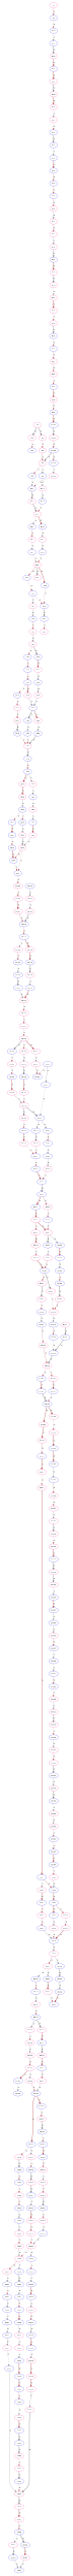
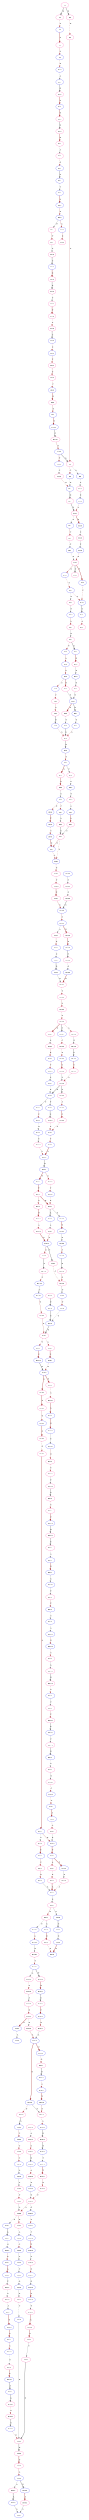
  strict digraph {
    fontname="Courier Prime"
    node [color=blue fontname="Courier Prime"]
    edge [color=brown fontname="Courier Prime" style=bold]
    S0 [color=deeppink]
    S1 [color=deeppink]
    S2 [color=deeppink]
    S3
    S4 [color=deeppink]
    S5 [color=deeppink]
    S6 [color=deeppink]
    S7
    S8
    S9
    S10
    S11 [color=deeppink]
    S12
    S13
    S14
    S15 [color=deeppink]
    S16 [color=deeppink]
    S17 [color=deeppink]
    S18
    S19
    S20
    S21 [color=deeppink]
    S22 [color=deeppink]
    S23 [color=deeppink]
    S24 [color=deeppink]
    S25
    S26
    S27 [color=deeppink]
    S28 [color=deeppink]
    S29 [color=deeppink]
    S30
    S31 [color=deeppink]
    S34
    S32
    S33
    S35
    S36
    S37 [color=deeppink]
    S38
    S39
    S40
    S41
    S42 [color=deeppink]
    S43 [color=deeppink]
    S44
    S45 [color=deeppink]
    S46
    S47
    S48
    S49 [color=deeppink]
    S50
    S51 [color=deeppink]
    S52 [color=deeppink]
    S53
    S54
    S55 [color=deeppink]
    S56 [color=deeppink]
    S57
    S58 [color=deeppink]
    S59 [color=deeppink]
    S60
    S61 [color=deeppink]
    S62
    S63
    S64 [color=deeppink]
    S65 [color=deeppink]
    S66 [color=deeppink]
    S67
    S68
    S69
    S70 [color=deeppink]
    S71 [color=deeppink]
    S72 [color=deeppink]
    S73
    S74 [color=deeppink]
    S75
    S76 [color=deeppink]
    S77 [color=deeppink]
    S78 [color=deeppink]
    S79
    S80 [color=deeppink]
    S81
    S82
    S83
    S84 [color=deeppink]
    S85 [color=deeppink]
    S86
    S87
    S88
    S89 [color=deeppink]
    S90
    S91 [color=deeppink]
    S92 [color=deeppink]
    S93
    S94
    S95 [color=deeppink]
    S96 [color=deeppink]
    S97
    S98
    S99
    S101 [color=deeppink]
    S102
    S103 [color=deeppink]
    S100
    S104 [color=deeppink]
    S105 [color=deeppink]
    S106 [color=deeppink]
    S107 [color=deeppink]
    S108
    S109
    S110
    S111
    S112 [color=deeppink]
    S113 [color=deeppink]
    S114 [color=deeppink]
    S115
    S116
    S117
    S118 [color=deeppink]
    S119
    S120
    S121 [color=deeppink]
    S122 [color=deeppink]
    S123 [color=deeppink]
    S124 [color=deeppink]
    S125 [color=deeppink]
    S126 [color=deeppink]
    S127
    S128 [color=deeppink]
    S129 [color=deeppink]
    S130 [color=deeppink]
    S131
    S132
    S133
    S134
    S135 [color=deeppink]
    S136 [color=deeppink]
    S137
    S138 [color=deeppink]
    S139
    S140 [color=deeppink]
    S141
    S142
    S143
    S144 [color=deeppink]
    S145
    S146 [color=deeppink]
    S147
    S148
    S149
    S150 [color=deeppink]
    S151
    S152
    S153
    S154 [color=deeppink]
    S155 [color=deeppink]
    S156
    S157 [color=deeppink]
    S158 [color=deeppink]
    S159
    S160
    S161 [color=deeppink]
    S162 [color=deeppink]
    S163
    S164 [color=deeppink]
    S165
    S166
    S167 [color=deeppink]
    S168 [color=deeppink]
    S169
    S170 [color=deeppink]
    S171 [color=deeppink]
    S172 [color=deeppink]
    S173
    S174
    S176
    S177
    S175 [color=deeppink]
    S178
    S179
    S180 [color=deeppink]
    S181 [color=deeppink]
    S182
    S183 [color=deeppink]
    S184
    S185
    S186
    S187 [color=deeppink]
    S188 [color=deeppink]
    S189 [color=deeppink]
    S190 [color=deeppink]
    S191
    S192
    S193 [color=deeppink]
    S194
    S195 [color=deeppink]
    S196
    S197
    S198 [color=deeppink]
    S199 [color=deeppink]
    S200
    S201 [color=deeppink]
    S202
    S203
    S204 [color=deeppink]
    n206 [color=deeppink label=S805]
    S206
    S207 [color=deeppink]
    S208 [color=deeppink]
    S209
    S210 [color=deeppink]
    S211 [color=deeppink]
    S212 [color=deeppink]
    S213
    S214
    S215 [color=deeppink]
    S216 [color=deeppink]
    S217 [color=deeppink]
    S218
    S219 [color=deeppink]
    S220
    S221
    S222
    S223
    S224
    S225 [color=deeppink]
    S226
    S227
    S228 [color=deeppink]
    S229
    S230
    S231
    S232 [color=deeppink]
    S233 [color=deeppink]
    S234 [color=deeppink]
    S235
    S236 [color=deeppink]
    S237
    S238
    S239 [color=deeppink]
    S240 [color=deeppink]
    S241
    S242 [color=deeppink]
    S243
    S244
    n246 [label=S745]
    S246 [color=deeppink]
    S247 [color=deeppink]
    S248 [color=deeppink]
    S249
    S250
    S251 [color=deeppink]
    S252
    S253
    S254 [color=deeppink]
    S255 [color=deeppink]
    S256 [color=deeppink]
    S257 [color=deeppink]
    S258
    S259
    S260
    S261
    S262 [color=deeppink]
    S263 [color=deeppink]
    S264
    S265
    S266 [color=deeppink]
    S267
    S268 [color=deeppink]
    S269
    n271 [label=S870]
    S271
    S272
    S273 [color=deeppink]
    S274 [color=deeppink]
    S275 [color=deeppink]
    S276
    S277 [color=deeppink]
    S278
    S279 [color=deeppink]
    S280 [color=deeppink]
    S281 [color=deeppink]
    S282 [color=deeppink]
    S283 [color=deeppink]
    S284 [color=deeppink]
    S285
    S286 [color=deeppink]
    S287
    S288 [color=deeppink]
    S289 [color=deeppink]
    S290
    S291
    S292
    S293 [color=deeppink]
    S294
    S295
    S296
    S297
    S298
    S299
    S300
    S301
    S302
    S303 [color=deeppink]
    S304 [color=deeppink]
    S305
    S306
    S307
    S308
    S309
    S310
    S311 [color=deeppink]
    S312
    S313
    S314 [color=deeppink]
    S315 [color=deeppink]
    S316 [color=deeppink]
    S317
    S318
    S319 [color=deeppink]
    S320
    S321 [color=deeppink]
    S322 [color=deeppink]
    S323
    S324 [color=deeppink]
    S325 [color=deeppink]
    S326
    S327 [color=deeppink]
    S328 [color=deeppink]
    S329
    S330
    S331 [color=deeppink]
    S332
    S333
    S334
    S335 [color=deeppink]
    S336 [color=deeppink]
    S337
    S338 [color=deeppink]
    S339
    S0 -> S1 [color=gray40 label=T]
    S0 -> S2 [color=gray40 label=T]
    S1 -> S3 [label=A style=dashed]
    S2 -> S4 [label=G style=dashed]
+   S3 -> S5 [label=A]
    S4 -> S6 [label=A style=solid]
    S5 -> S7 [label=A style=solid]
    S6 -> S8 [color=gray40 label=A style=dashed]
    S6 -> S9 [label=C style=dashed]
    S7 -> S10 [label=G style=dashed]
    S8 -> S11 [color=gray40 label=C style=dashed]
    S9 -> S12 [color=gray40 label=G style=dashed]
    S10 -> S13 [color=gray40 label=A style=dashed]
    S11 -> S14 [color=gray40 label=G style=solid]
    S12 -> S15 [color=gray40 label=G]
    S13 -> S16 [color=gray40 label=G]
    S14 -> S17 [label=A style=dashed]
    S15 -> S17 [color=gray40 label=A]
    S16 -> S18 [label=A]
    S17 -> S19 [color=gray40 label=A style=dashed]
    S17 -> S20 [label=G]
    S18 -> S21 [label=G]
    S19 -> S22 [label=C style=solid]
    S20 -> S23 [color=gray40 label=G style=dashed]
    S21 -> S24 [color=gray40 label=T]
    S22 -> S25 [color=gray40 label=T style=dashed]
    S23 -> S26 [color=gray40 label=T style=solid]
    S24 -> S27 [label=G]
    S25 -> S28 [color=gray40 label=T style=dashed]
    S26 -> S28 [label=T style=dashed]
    S27 -> S29 [color=gray40 label=A style=dashed]
    S28 -> S30 [label=G style=solid]
    S28 -> S31 [color=gray40 label=C]
    S28 -> S34 [label=T]
    S29 -> S32 [label=G style=dashed]
    S30 -> S33 [label=T style=dashed]
    S34 -> S36 [label=C style=dashed]
    S32 -> S35 [color=gray40 label=A]
    S33 -> S36 [label=C style=dashed]
    S33 -> S37 [color=gray40 label=T style=dashed]
    S35 -> S38 [color=gray40 label=C style=dashed]
    S36 -> S39 [color=gray40 label=C]
    S37 -> S40 [color=gray40 label=T style=solid]
    S38 -> S41 [label=A]
    S39 -> S42 [label=A style=dashed]
    S40 -> S43 [label=A style=solid]
    S41 -> S44 [label=T style=solid]
    S43 -> S45 [color=gray40 label=G style=solid]
    S44 -> S46 [label=A style=solid]
    S45 -> S47 [label=T style=dashed]
    S45 -> S48 [color=gray40 label=C]
    S46 -> S49 [label=G style=solid]
    S47 -> S50 [label=A style=solid]
    S48 -> S51 [label=G]
-   S49 -> S52 [color=gray40 label=G style=solid]
+   S44 -> S52 [color=gray40 label=G style=solid]
    S50 -> S53 [label=A style=solid]
    S51 -> S54 [color=gray40 label=G style=solid]
    S52 -> S55 [label=T style=solid]
    S53 -> S56 [label=G]
    S53 -> S57 [label=C style=dashed]
    S54 -> S58 [color=gray40 label=G style=solid]
    S55 -> S59 [color=gray40 label=C style=solid]
    S56 -> S60 [color=gray40 label=T style=solid]
    S57 -> S61 [label=T style=dashed]
    S58 -> S60 [color=gray40 label=T style=solid]
    S59 -> S62 [color=gray40 label=C]
    S60 -> S63 [color=gray40 label=T]
    S60 -> S64 [label=A]
    S61 -> S65 [label=C style=solid]
    S62 -> S66 [label=G]
    S63 -> S67 [color=gray40 label=G style=dashed]
    S64 -> S68 [color=gray40 label=G style=dashed]
    S65 -> S69 [color=gray40 label=G]
    S66 -> S70 [color=gray40 label=T]
    S67 -> S71 [label=A style=dashed]
    S68 -> S71 [color=gray40 label=A]
    S69 -> S71 [label=A style=dashed]
    S70 -> S72 [color=gray40 label=T style=dashed]
    S71 -> S73 [color=gray40 label=G]
    S72 -> S74 [label=T]
    S73 -> S75 [label=T style=solid]
    S74 -> S76 [label=C style=dashed]
    S75 -> S77 [label=A]
    S75 -> S78 [color=gray40 label=C style=solid]
    S76 -> S79 [color=gray40 label=C]
    S77 -> S80 [label=A]
    S78 -> S81 [color=gray40 label=A style=dashed]
    S79 -> S82 [label=G style=dashed]
    S80 -> S83 [color=gray40 label=C style=solid]
    S81 -> S84 [color=gray40 label=G style=dashed]
    S82 -> S85 [label=T style=solid]
    S83 -> S86 [label=G style=dashed]
    S83 -> S87 [label=C style=dashed]
    S84 -> S88 [color=gray40 label=A style=dashed]
    S85 -> S89 [label=T style=solid]
    S86 -> S90 [label=T]
    S87 -> S91 [color=gray40 label=A style=solid]
    S88 -> S92 [label=A]
    S89 -> S93 [label=C style=dashed]
    S90 -> S94 [label=C style=dashed]
    S91 -> S95 [color=gray40 label=C]
    S92 -> S95 [color=gray40 label=C style=solid]
    S93 -> S96 [label=G]
    S94 -> S97 [label=G]
    S95 -> S97 [label=G style=solid]
    S95 -> S98 [label=A style=dashed]
    S96 -> S99 [label=T style=solid]
    S97 -> S98 [label=A style=dashed]
    S98 -> S101 [label=G style=dashed]
    S99 -> S102 [label=T]
    S101 -> S104 [label=T style=dashed]
    S102 -> S105 [color=gray40 label=C]
    S103 -> S106 [color=gray40 label=T style=dashed]
    S100 -> S103 [color=gray40 label=C style=solid]
    S104 -> S107 [label=T]
    S105 -> S108 [label=G style=solid]
    S106 -> S109 [color=gray40 label=A]
    S107 -> S109 [label=A style=solid]
    S108 -> S6 [color=gray40 label=A]
    S108 -> S110 [label=T style=solid]
    S109 -> S111 [label=C style=solid]
    S110 -> S112 [color=gray40 label=C style=dashed]
    S111 -> S113 [color=gray40 label=A style=dashed]
    S111 -> S114 [label=G]
    S112 -> S12 [label=G style=dashed]
    S113 -> S115 [label=T style=solid]
    S114 -> S116 [label=T]
    S115 -> S117 [color=gray40 label=G style=dashed]
    S116 -> S118 [color=gray40 label=C]
    S117 -> S119 [color=gray40 label=G]
    S118 -> S120 [color=gray40 label=G style=dashed]
    S119 -> S121 [color=gray40 label=G style=solid]
    S120 -> S121 [label=G]
    S121 -> S122 [label=T style=dashed]
    S122 -> S123 [label=A style=solid]
    S123 -> S124 [label=A style=dashed]
    S124 -> S125 [label=G]
    S124 -> S126 [label=A style=dashed]
    S124 -> S127 [color=gray40 label=C]
    S125 -> S128 [color=gray40 label=G style=dashed]
    S126 -> S129 [color=gray40 label=G style=solid]
    S127 -> S130 [label=C style=dashed]
    S128 -> S131 [label=G style=solid]
    S129 -> S132 [color=gray40 label=A]
    S130 -> S133 [label=T style=dashed]
-   S134 -> S131 [label=T style=dashed]
+   S131 -> S134 [label=T style=dashed]
    S132 -> S135 [label=C]
    S133 -> S136 [label=C]
    S134 -> S137 [color=gray40 label=A style=solid]
    S135 -> S138 [label=A style=dashed]
    S136 -> S138 [color=gray40 label=A style=solid]
    S137 -> S139 [color=gray40 label=G style=dashed]
    S138 -> S139 [color=gray40 label=G]
    S138 -> S140 [color=gray40 label=A]
    S139 -> S141 [color=gray40 label=T style=solid]
    S139 -> S142 [color=gray40 label=C style=solid]
    S140 -> S143 [label=A style=dashed]
    S141 -> S144 [color=gray40 label=C]
    S142 -> S145 [label=T style=solid]
    S143 -> S146 [label=C]
    S144 -> S147 [label=A style=dashed]
    S145 -> S148 [color=gray40 label=G style=dashed]
    S146 -> S147 [label=A style=dashed]
    S147 -> S149 [label=T style=dashed]
    S148 -> S150 [color=gray40 label=T style=solid]
    S149 -> S151 [label=A]
    S150 -> S151 [label=A style=dashed]
    S151 -> S152 [color=gray40 label=G]
    S152 -> S153 [label=T]
    S152 -> S154 [label=A style=solid]
    S153 -> S155 [label=T]
    S154 -> S156 [label=T style=dashed]
    S155 -> S157 [label=G]
    S155 -> S158 [label=A style=solid]
    S156 -> S157 [label=G style=dashed]
    S157 -> S159 [color=gray40 label=A]
    S157 -> S160 [color=gray40 label=T style=solid]
    S158 -> S161 [label=G]
    S159 -> S162 [color=gray40 label=A style=dashed]
    S160 -> S163 [label=T]
    S161 -> S164 [label=A style=dashed]
    S162 -> S165 [label=A style=solid]
    S163 -> S166 [color=gray40 label=G style=solid]
    S164 -> S165 [label=A]
    S165 -> S167 [color=gray40 label=C]
    S165 -> S168 [label=A style=solid]
    S166 -> S169 [label=A style=solid]
    S167 -> S170 [label=C style=dashed]
    S168 -> S171 [color=gray40 label=C]
    S169 -> S172 [color=gray40 label=G]
    S170 -> S173 [color=gray40 label=G style=solid]
    S171 -> S174 [label=T style=dashed]
    S172 -> S170 [label=G style=solid]
    S173 -> S176 [label=T style=solid]
    S174 -> S177 [color=gray40 label=C style=solid]
    S176 -> S179 [color=gray40 label=T style=dashed]
    S177 -> S180 [label=T style=solid]
    S175 -> S178 [color=gray40 label=T]
    S178 -> S179 [color=gray40 label=T]
    S179 -> S181 [color=gray40 label=T]
    S180 -> S181 [label=T style=solid]
    S181 -> S182 [label=T style=dashed]
    S181 -> S183 [label=A style=dashed]
    S182 -> S184 [label=C]
    S183 -> S185 [label=C]
    S184 -> S186 [color=gray40 label=G]
    S185 -> S186 [label=G style=dashed]
    S186 -> S187 [label=A]
    S186 -> S188 [label=T]
    S187 -> S189 [label=A]
    S188 -> S190 [label=A style=dashed]
    S189 -> S191 [label=G style=solid]
    S190 -> S192 [label=A]
    S191 -> S193 [label=A]
    S192 -> S194 [label=G]
    S193 -> S195 [label=G style=dashed]
    S194 -> S196 [color=gray40 label=T style=solid]
    S195 -> S197 [label=A]
    S196 -> S198 [label=G style=solid]
    S197 -> S199 [color=gray40 label=C style=dashed]
    S197 -> S200 [label=G style=solid]
    S198 -> S201 [label=T style=dashed]
    S199 -> S202 [label=T]
    S200 -> S203 [label=T]
    S201 -> S204 [color=gray40 label=T style=solid]
    S202 -> n206 [label=C style=solid]
    S203 -> S206 [label=T]
    S203 -> S207 [label=A style=solid]
    S204 -> S208 [color=gray40 label=A]
    n206 -> S209 [label=G style=solid]
    S206 -> S210 [color=gray40 label=G style=solid]
    S207 -> S211 [label=G style=dashed]
    S208 -> S212 [label=T style=dashed]
    S209 -> S213 [color=gray40 label=A style=solid]
    S210 -> S213 [label=A style=dashed]
    S211 -> S213 [label=A]
    S212 -> S214 [label=C]
    S213 -> S215 [color=gray40 label=G style=solid]
    S214 -> S216 [color=gray40 label=G]
    S215 -> S217 [label=G style=solid]
    S215 -> S218 [color=gray40 label=C style=solid]
    S216 -> S219 [color=gray40 label=T]
    S217 -> S220 [color=gray40 label=T style=dashed]
    S217 -> S221 [color=gray40 label=A style=solid]
    S218 -> S222 [color=gray40 label=C]
    S219 -> S223 [color=gray40 label=A style=dashed]
    S220 -> S224 [label=A style=solid]
    S221 -> S225 [label=G]
    S222 -> S226 [color=gray40 label=G style=solid]
    S223 -> S227 [label=G]
    S224 -> S228 [color=gray40 label=G style=solid]
    S225 -> S229 [label=G style=dashed]
    S226 -> S229 [label=G]
    S227 -> S230 [color=gray40 label=A style=solid]
    S228 -> S231 [label=T style=dashed]
    S230 -> S232 [color=gray40 label=T style=solid]
    S231 -> S233 [color=gray40 label=A style=solid]
    S231 -> S234 [color=gray40 label=T]
    S232 -> S235 [label=T style=solid]
    S233 -> S236 [label=A style=dashed]
    S234 -> S237 [label=G]
    S235 -> S238 [color=gray40 label=C style=dashed]
    S236 -> S239 [color=gray40 label=A style=solid]
    S237 -> S240 [color=gray40 label=A]
    S238 -> S241 [color=gray40 label=A style=dashed]
    S239 -> S242 [label=G style=solid]
    S240 -> S243 [label=C]
    S241 -> S244 [label=G style=solid]
    S242 -> n246 [label=A]
    S242 -> S246 [color=gray40 label=G style=dashed]
    S243 -> S247 [label=G style=solid]
    S244 -> S248 [label=C style=dashed]
    n246 -> S249 [color=gray40 label=A style=dashed]
    S246 -> S250 [label=A style=solid]
    S247 -> S250 [color=gray40 label=A style=solid]
    S248 -> S251 [color=gray40 label=A style=solid]
    S250 -> S252 [label=G]
    S250 -> S253 [label=C]
    S251 -> S254 [color=gray40 label=G]
    S252 -> S255 [color=gray40 label=T style=solid]
    S252 -> S256 [label=G style=dashed]
    S253 -> S257 [label=G style=dashed]
    S254 -> S258 [label=A style=dashed]
    S255 -> S259 [label=A style=dashed]
    S256 -> S260 [color=gray40 label=A]
    S257 -> S261 [color=gray40 label=G]
    S258 -> S262 [color=gray40 label=C style=solid]
    S259 -> S263 [color=gray40 label=G]
    S260 -> S264 [label=C style=solid]
    S261 -> S265 [label=A style=dashed]
    S262 -> S266 [label=T style=solid]
    S263 -> S267 [color=gray40 label=T]
    S264 -> S268 [label=C style=dashed]
    S265 -> S269 [label=T]
    S266 -> n271 [color=gray40 label=T]
    S267 -> S271 [color=gray40 label=T style=dashed]
    S268 -> S272 [label=C style=solid]
-   S269 -> S273 [label=T style=solid]
+   S269 -> S255 [label=T style=solid]
    n271 -> S274 [color=gray40 label=C style=solid]
    S271 -> S275 [label=T]
    S272 -> S276 [color=gray40 label=A style=solid]
    S273 -> S277 [color=gray40 label=A style=dashed]
    S274 -> S278 [color=gray40 label=G]
    S275 -> S279 [label=G style=solid]
    S276 -> S280 [color=gray40 label=C style=solid]
    S277 -> S281 [label=C style=solid]
    S278 -> S282 [color=gray40 label=A style=dashed]
    S279 -> S283 [label=T style=dashed]
    S280 -> S284 [label=T style=dashed]
    S281 -> S285 [color=gray40 label=G]
    S282 -> S286 [color=gray40 label=T style=solid]
    S283 -> S287 [color=gray40 label=G style=dashed]
    S283 -> S288 [label=A style=dashed]
    S284 -> S288 [color=gray40 label=A style=solid]
    S285 -> S289 [label=A style=dashed]
    S286 -> S290 [label=C style=dashed]
    S287 -> S291 [label=A style=dashed]
    S288 -> S292 [color=gray40 label=T style=dashed]
    S288 -> S293 [label=G style=solid]
    S289 -> S294 [color=gray40 label=G style=dashed]
    S290 -> S295 [label=A style=dashed]
    S291 -> S296 [color=gray40 label=C style=dashed]
    S292 -> S297 [color=gray40 label=A]
    S293 -> S298 [color=gray40 label=A style=dashed]
    S294 -> S283 [color=gray40 label=T style=solid]
    S295 -> S299 [label=A]
    S296 -> S300 [label=T]
    S297 -> S301 [color=gray40 label=G style=dashed]
    S298 -> S302 [label=C style=dashed]
    S299 -> S303 [label=A style=dashed]
    S300 -> S304 [color=gray40 label=A style=solid]
    S301 -> S305 [label=T style=solid]
    S302 -> S306 [color=gray40 label=C style=solid]
    S303 -> S200 [color=gray40 label=G style=solid]
    S304 -> S307 [label=G style=solid]
    S305 -> S308 [label=A]
    S306 -> S309 [color=gray40 label=C style=dashed]
    S307 -> S310 [color=gray40 label=G style=solid]
    S308 -> S311 [color=gray40 label=T style=solid]
    S309 -> S312 [color=gray40 label=G style=dashed]
    S310 -> S313 [label=A]
    S311 -> S314 [color=gray40 label=A style=dashed]
    S312 -> S315 [color=gray40 label=T style=solid]
    S313 -> S316 [color=gray40 label=G style=dashed]
    S314 -> S317 [color=gray40 label=A style=dashed]
    S315 -> S318 [color=gray40 label=C style=dashed]
    S316 -> S319 [label=A]
    S317 -> S320 [label=G]
    S318 -> S321 [color=gray40 label=G style=solid]
    S319 -> S322 [label=C]
    S320 -> S323 [label=C]
    S321 -> S324 [color=gray40 label=G]
    S322 -> S325 [color=gray40 label=C style=solid]
    S323 -> S326 [label=A style=solid]
    S324 -> S327 [label=T]
    S325 -> S321 [color=gray40 label=G]
    S326 -> S328 [color=gray40 label=G style=dashed]
    S327 -> S329 [label=A style=solid]
    S328 -> S330 [label=T]
    S329 -> S331 [color=gray40 label=A style=dashed]
    S329 -> S332 [color=gray40 label=G]
    S330 -> S333 [color=gray40 label=A]
    S331 -> S334 [color=gray40 label=A]
    S332 -> S335 [label=A]
    S333 -> S336 [color=gray40 label=A]
    S334 -> S337 [color=gray40 label=A style=solid]
    S335 -> S337 [color=gray40 label=A style=solid]
    S336 -> S338 [label=A style=dashed]
    S338 -> S339 [color=gray40 label=C]
    S339 -> S321 [label=G style=dashed]
  }
